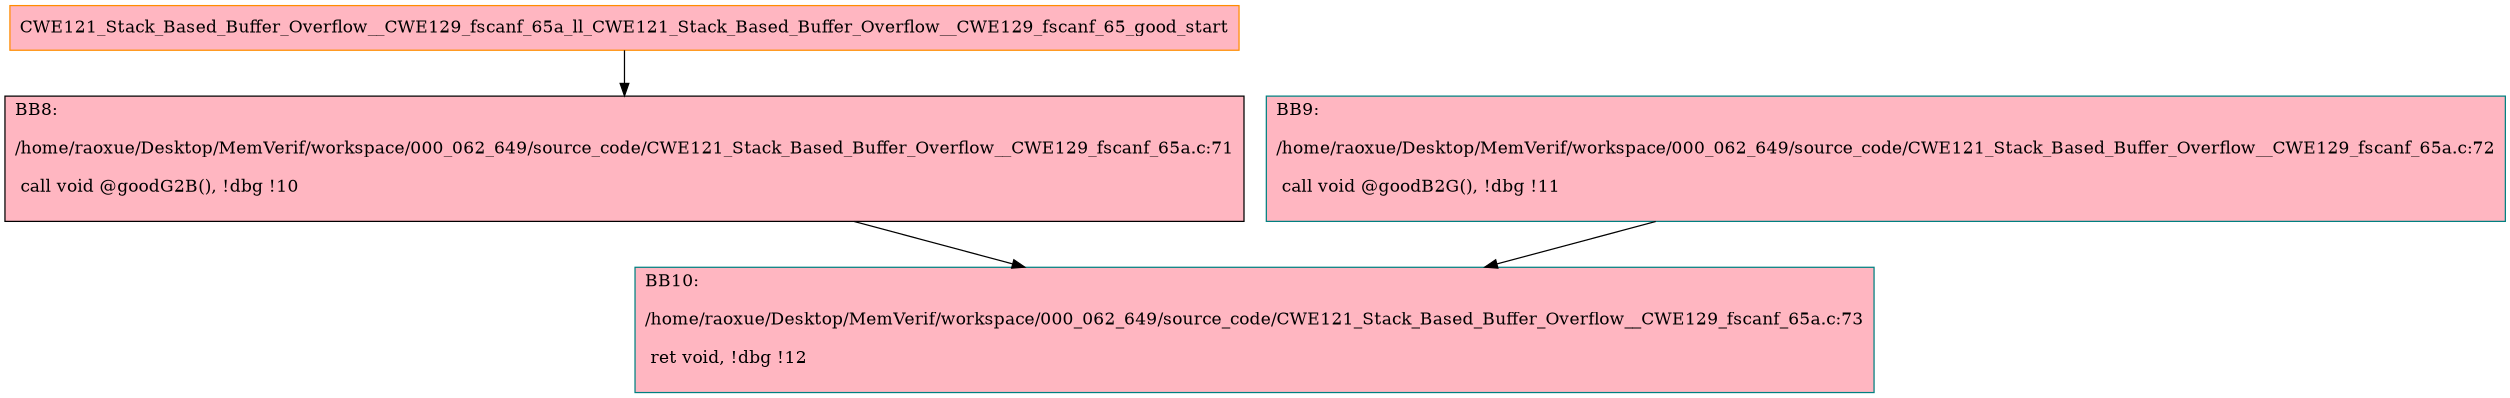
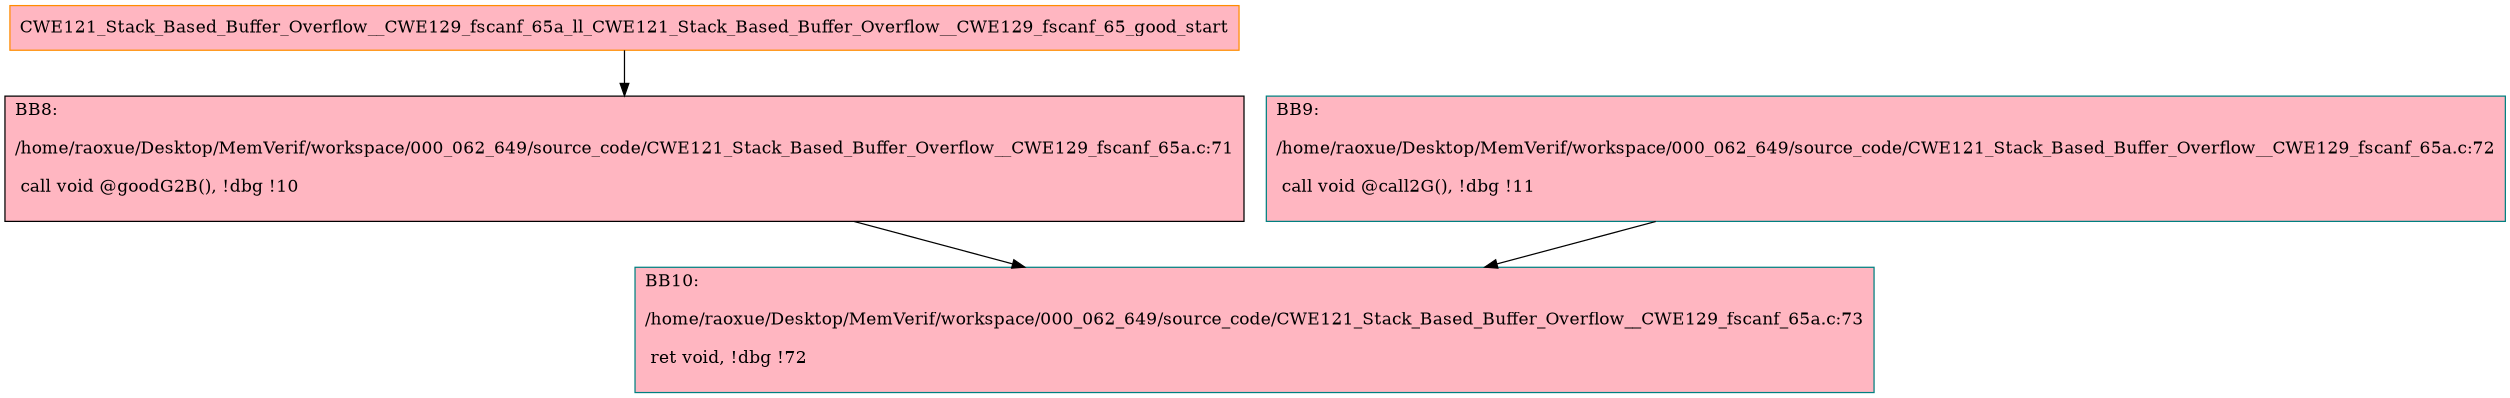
  digraph {
    node [color=teal fillcolor=lightpink shape=record style=filled]
    n1 [color=darkorange label="{CWE121_Stack_Based_Buffer_Overflow__CWE129_fscanf_65a_ll_CWE121_Stack_Based_Buffer_Overflow__CWE129_fscanf_65_good_start}"]
    n2 [color=black label="{BB8:\l\l/home/raoxue/Desktop/MemVerif/workspace/000_062_649/source_code/CWE121_Stack_Based_Buffer_Overflow__CWE129_fscanf_65a.c:71\l\n  call void @goodG2B(), !dbg !10\l\n}"]
-   n3 [label="{BB10:\l\l/home/raoxue/Desktop/MemVerif/workspace/000_062_649/source_code/CWE121_Stack_Based_Buffer_Overflow__CWE129_fscanf_65a.c:73\l\n  ret void, !dbg !12\l\n}"]
-   n4 [label="{BB9:\l\l/home/raoxue/Desktop/MemVerif/workspace/000_062_649/source_code/CWE121_Stack_Based_Buffer_Overflow__CWE129_fscanf_65a.c:72\l\n  call void @goodB2G(), !dbg !11\l\n}"]
+   n3 [label="{BB10:\l\l/home/raoxue/Desktop/MemVerif/workspace/000_062_649/source_code/CWE121_Stack_Based_Buffer_Overflow__CWE129_fscanf_65a.c:73\l\n  ret void, !dbg !72\l\n}"]
+   n4 [label="{BB9:\l\l/home/raoxue/Desktop/MemVerif/workspace/000_062_649/source_code/CWE121_Stack_Based_Buffer_Overflow__CWE129_fscanf_65a.c:72\l\n  call void @call2G(), !dbg !11\l\n}"]
    n1 -> n2
    n2 -> n3
    n4 -> n3
  }
